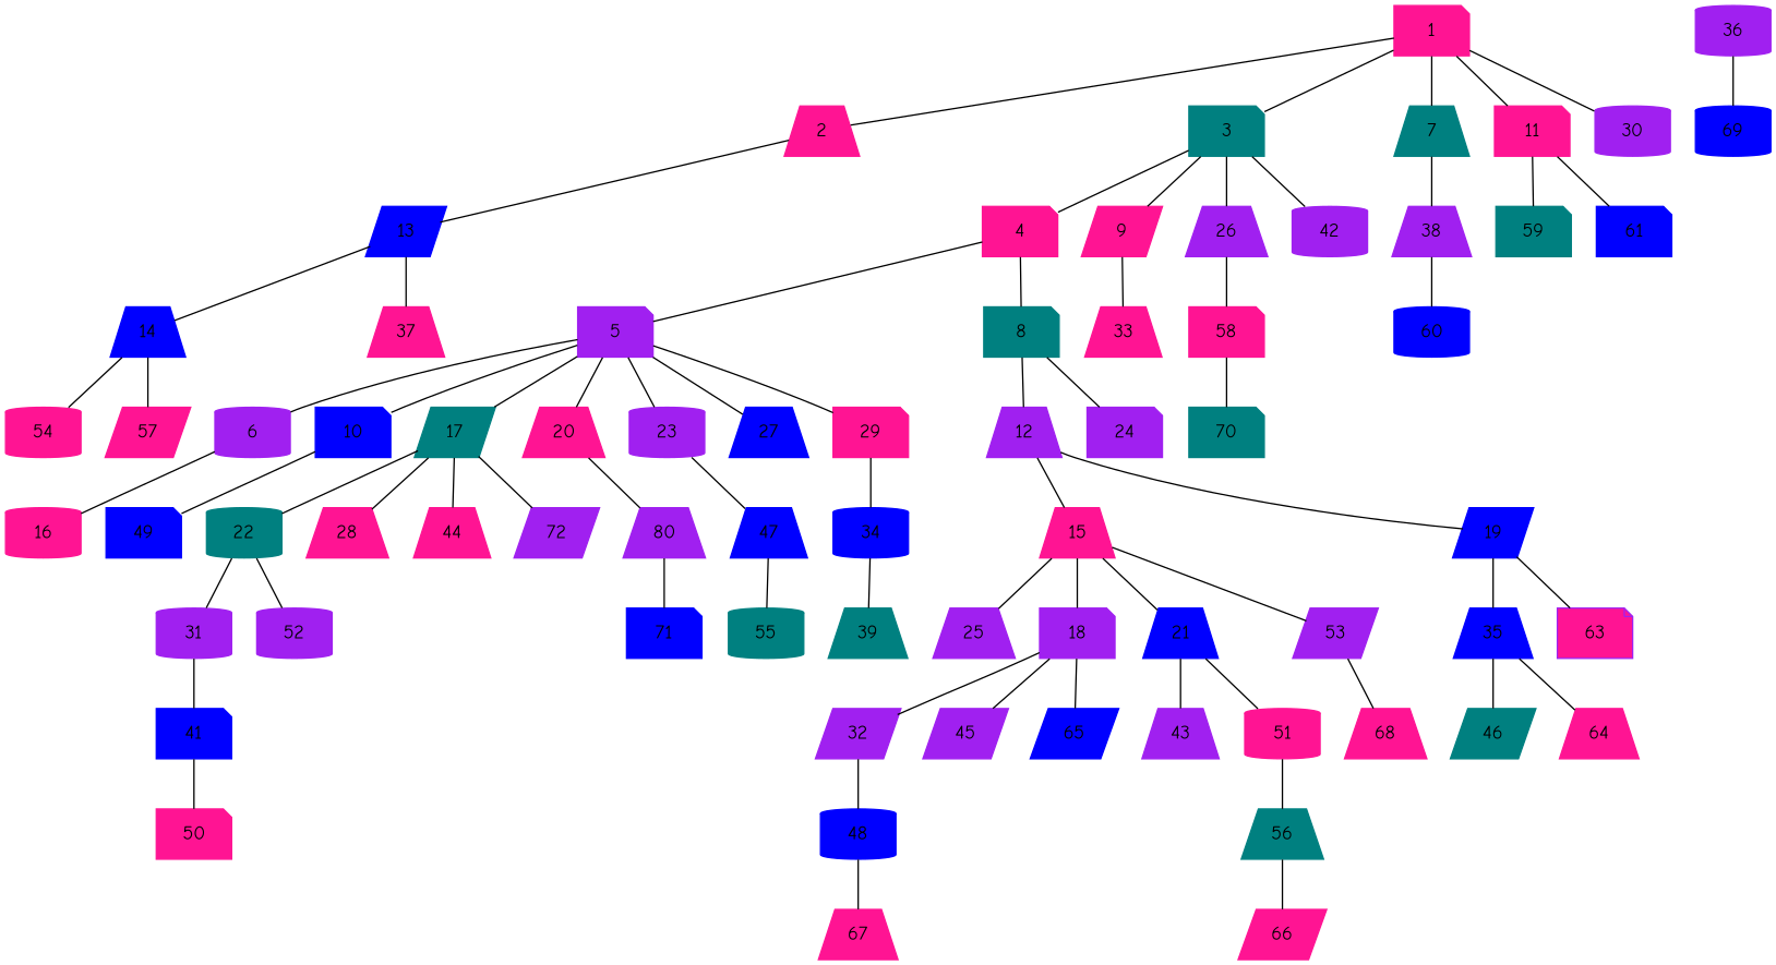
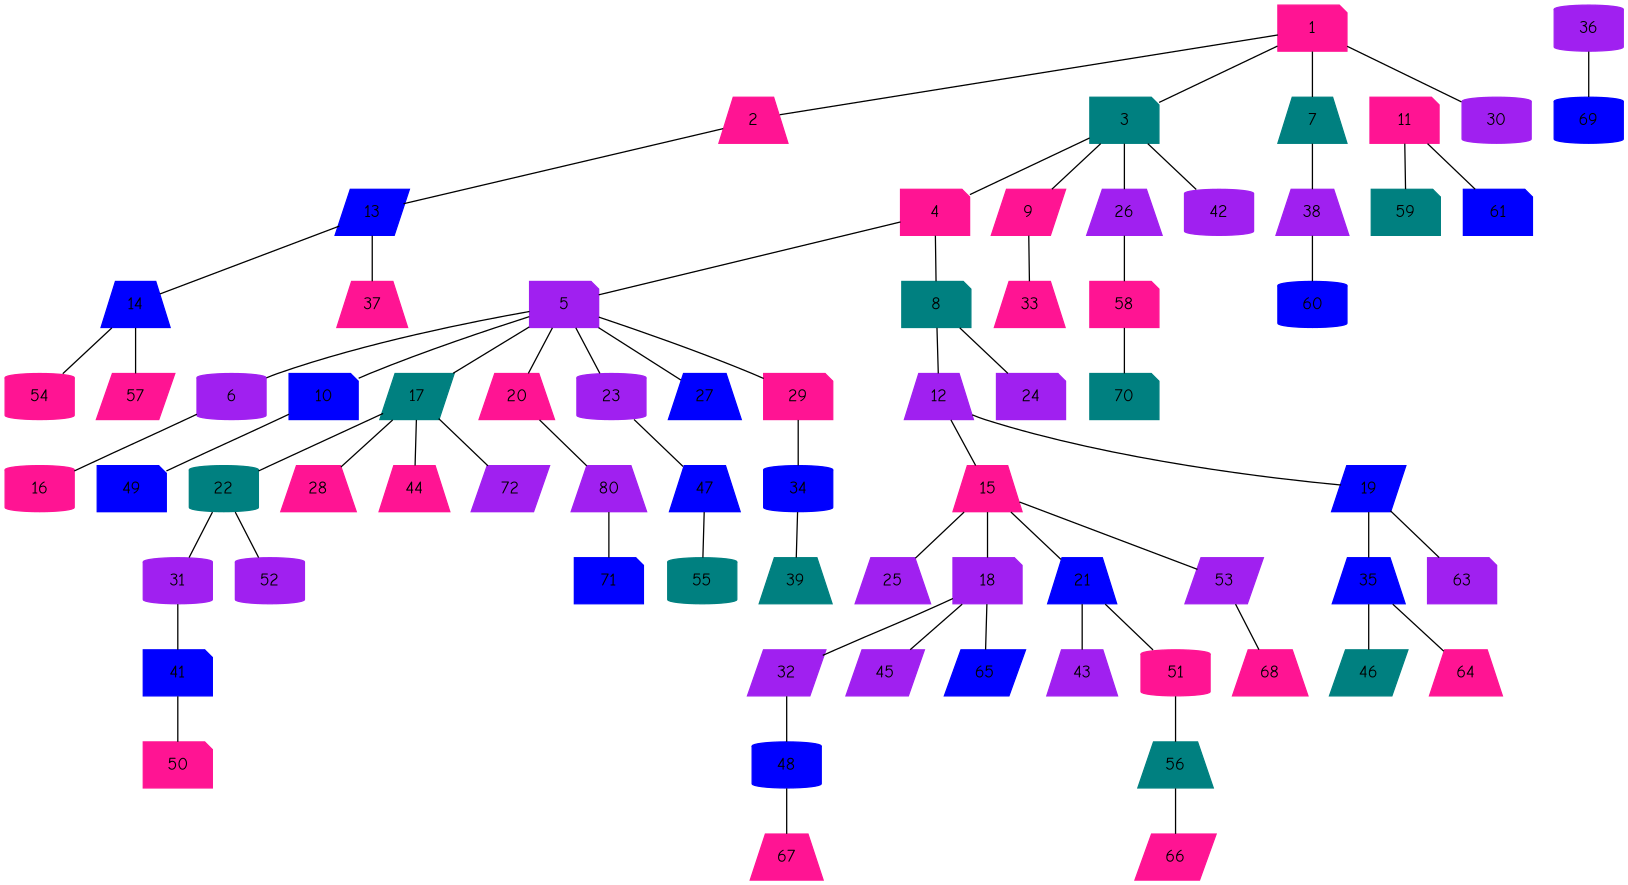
  graph {
    fontname="Comic Neue"
    node [color=deeppink fontname="Comic Neue" shape=trapezium style=filled]
    edge [fontname="Comic Neue"]
    1 [shape=note]
    2
    3 [color=teal shape=note]
    7 [color=teal]
    11 [shape=note]
    30 [color=purple shape=cylinder]
    13 [color=blue shape=parallelogram]
    4 [shape=note]
    9 [shape=parallelogram]
    26 [color=purple]
    42 [color=purple shape=cylinder]
    38 [color=purple]
    59 [color=teal shape=note]
    61 [color=blue shape=note]
    14 [color=blue]
    37
    5 [color=purple shape=note]
    8 [color=teal shape=note]
    33
    58 [shape=note]
    6 [color=purple shape=cylinder]
    10 [color=blue shape=note]
    17 [color=teal shape=parallelogram]
    20
    23 [color=purple shape=cylinder]
    27 [color=blue]
    29 [shape=note]
    12 [color=purple]
    24 [color=purple shape=note]
    16 [shape=cylinder]
    49 [color=blue shape=note]
    22 [color=teal shape=cylinder]
    28
    44
    n35 [color=purple label=72 shape=parallelogram]
    n36 [color=purple label=80]
    47 [color=blue]
    34 [color=blue shape=cylinder]
    36 [color=purple shape=cylinder]
    69 [color=blue shape=cylinder]
    60 [color=blue shape=cylinder]
    15
    19 [color=blue shape=parallelogram]
    25 [color=purple]
    18 [color=purple shape=note]
    21 [color=blue]
    53 [color=purple shape=parallelogram]
    35 [color=blue]
-   63 [color=purple shape=note fillcolor=deeppink]
+   63 [color=purple shape=note]
    54 [shape=cylinder]
    57 [shape=parallelogram]
    32 [color=purple shape=parallelogram]
    45 [color=purple shape=parallelogram]
    65 [color=blue shape=parallelogram]
    43 [color=purple]
    51 [shape=cylinder]
    68
    31 [color=purple shape=cylinder]
    52 [color=purple shape=cylinder]
    48 [color=blue shape=cylinder]
    46 [color=teal shape=parallelogram]
    64
    71 [color=blue shape=note]
    56 [color=teal]
    41 [color=blue shape=note]
    55 [color=teal shape=cylinder]
    70 [color=teal shape=note]
    39 [color=teal]
    50 [shape=note]
    67
    66 [shape=parallelogram]
    1 -- 2
    1 -- 3
    1 -- 7
-   1 -- 11
    1 -- 30
    2 -- 13
    3 -- 4
    3 -- 9
    3 -- 26
    3 -- 42
    7 -- 38
    11 -- 59
    11 -- 61
    13 -- 14
    13 -- 37
    4 -- 5
    4 -- 8
    9 -- 33
    26 -- 58
    38 -- 60
    14 -- 54
    14 -- 57
    5 -- 6
    5 -- 10
    5 -- 17
    5 -- 20
    5 -- 23
    5 -- 27
    5 -- 29
    8 -- 12
    8 -- 24
    58 -- 70
    6 -- 16
    10 -- 49
    17 -- 22
    17 -- 28
    17 -- 44
    17 -- n35
    20 -- n36
    23 -- 47
    29 -- 34
    12 -- 15
    12 -- 19
    22 -- 31
    22 -- 52
    n36 -- 71
    47 -- 55
    34 -- 39
    36 -- 69
    15 -- 25
    15 -- 18
    15 -- 21
    15 -- 53
    19 -- 35
    19 -- 63
    18 -- 32
    18 -- 45
    18 -- 65
    21 -- 43
    21 -- 51
    53 -- 68
    35 -- 46
    35 -- 64
    32 -- 48
    51 -- 56
    31 -- 41
    48 -- 67
    56 -- 66
    41 -- 50
  }
